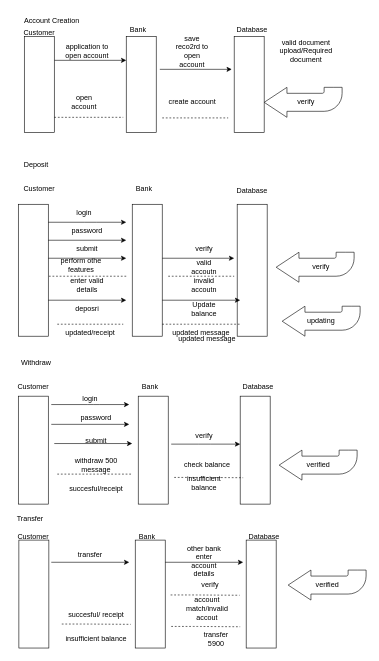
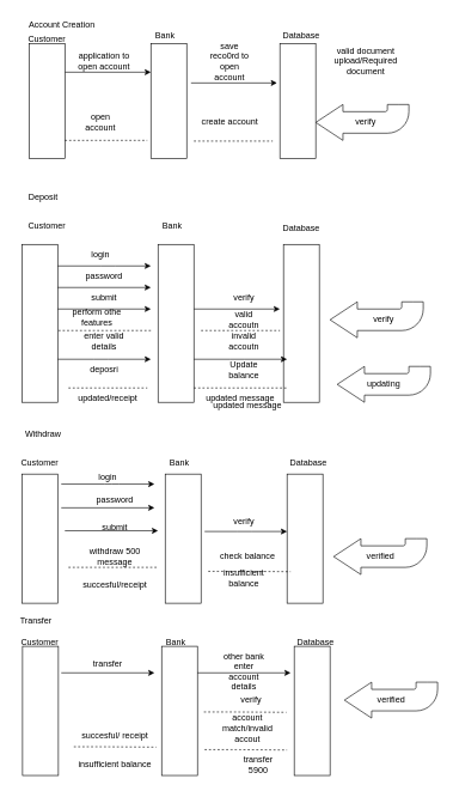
  <mxCell id="0" />
  <mxCell id="1" parent="0" />
  <mxCell id="2" style="edgeStyle=none;html=1;exitX=1;exitY=0.25;exitDx=0;exitDy=0;entryX=0;entryY=0.25;entryDx=0;entryDy=0;" parent="1" source="3" target="5" edge="1"><mxGeometry relative="1" as="geometry" /></mxCell>
  <mxCell id="3" value="" style="whiteSpace=wrap;html=1;" parent="1" vertex="1"><mxGeometry x="40" y="60" width="50" height="160" as="geometry" /></mxCell>
  <mxCell id="4" value="Customer" style="text;strokeColor=none;align=center;fillColor=none;html=1;verticalAlign=middle;whiteSpace=wrap;rounded=0;" parent="1" vertex="1"><mxGeometry x="35" y="39" width="60" height="30" as="geometry" /></mxCell>
  <mxCell id="5" value="" style="whiteSpace=wrap;html=1;" parent="1" vertex="1"><mxGeometry x="210" y="60" width="50" height="160" as="geometry" /></mxCell>
  <mxCell id="6" value="" style="whiteSpace=wrap;html=1;" parent="1" vertex="1"><mxGeometry x="390" y="60" width="50" height="160" as="geometry" /></mxCell>
  <mxCell id="7" value="Bank" style="text;strokeColor=none;align=center;fillColor=none;html=1;verticalAlign=middle;whiteSpace=wrap;rounded=0;" parent="1" vertex="1"><mxGeometry x="200" y="39" width="60" height="20" as="geometry" /></mxCell>
  <mxCell id="8" value="Database" style="text;strokeColor=none;align=center;fillColor=none;html=1;verticalAlign=middle;whiteSpace=wrap;rounded=0;" parent="1" vertex="1"><mxGeometry x="380" y="31.5" width="80" height="35" as="geometry" /></mxCell>
  <mxCell id="9" style="edgeStyle=none;html=1;exitX=1;exitY=0.25;exitDx=0;exitDy=0;entryX=0;entryY=0.25;entryDx=0;entryDy=0;" parent="1" edge="1"><mxGeometry relative="1" as="geometry"><mxPoint x="266" y="115" as="sourcePoint" /><mxPoint x="386" y="115" as="targetPoint" /></mxGeometry></mxCell>
  <mxCell id="10" value="application to open account" style="text;strokeColor=none;align=center;fillColor=none;html=1;verticalAlign=middle;whiteSpace=wrap;rounded=0;" parent="1" vertex="1"><mxGeometry x="100" y="69" width="90" height="30" as="geometry" /></mxCell>
- <mxCell id="11" value="save reco2rd to open account" style="text;strokeColor=none;align=center;fillColor=none;html=1;verticalAlign=middle;whiteSpace=wrap;rounded=0;" parent="1" vertex="1"><mxGeometry x="290" y="70" width="60" height="30" as="geometry" /></mxCell>
+ <mxCell id="11" value="save reco0rd to open account" style="text;strokeColor=none;align=center;fillColor=none;html=1;verticalAlign=middle;whiteSpace=wrap;rounded=0;" parent="1" vertex="1"><mxGeometry x="290" y="70" width="60" height="30" as="geometry" /></mxCell>
  <mxCell id="12" value="" style="html=1;shadow=0;dashed=0;align=center;verticalAlign=middle;shape=mxgraph.arrows2.bendArrow;dy=15;dx=38;notch=0;arrowHead=55;rounded=1;direction=west;" parent="1" vertex="1"><mxGeometry x="440" y="145" width="130" height="50" as="geometry" /></mxCell>
  <mxCell id="13" value="valid document upload/Required document" style="text;strokeColor=none;align=center;fillColor=none;html=1;verticalAlign=middle;whiteSpace=wrap;rounded=0;" parent="1" vertex="1"><mxGeometry x="480" y="70" width="60" height="30" as="geometry" /></mxCell>
  <mxCell id="14" value="create account" style="text;html=1;align=center;verticalAlign=middle;resizable=0;points=[];autosize=1;strokeColor=none;fillColor=none;" parent="1" vertex="1"><mxGeometry x="270" y="155" width="100" height="30" as="geometry" /></mxCell>
  <mxCell id="15" value="" style="endArrow=none;dashed=1;html=1;" parent="1" edge="1"><mxGeometry width="50" height="50" relative="1" as="geometry"><mxPoint x="270" y="196" as="sourcePoint" /><mxPoint x="380" y="196" as="targetPoint" /><Array as="points" /></mxGeometry></mxCell>
  <mxCell id="16" value="" style="endArrow=none;dashed=1;html=1;entryX=-0.1;entryY=0.618;entryDx=0;entryDy=0;entryPerimeter=0;" parent="1" edge="1"><mxGeometry width="50" height="50" relative="1" as="geometry"><mxPoint x="90" y="195.04" as="sourcePoint" /><mxPoint x="205" y="195" as="targetPoint" /><Array as="points" /></mxGeometry></mxCell>
  <mxCell id="17" value="open account" style="text;strokeColor=none;align=center;fillColor=none;html=1;verticalAlign=middle;whiteSpace=wrap;rounded=0;" parent="1" vertex="1"><mxGeometry x="110" y="155" width="60" height="30" as="geometry" /></mxCell>
  <mxCell id="18" value="" style="whiteSpace=wrap;html=1;" parent="1" vertex="1"><mxGeometry x="30" y="340" width="50" height="220" as="geometry" /></mxCell>
  <mxCell id="19" value="Deposit" style="text;strokeColor=none;align=center;fillColor=none;html=1;verticalAlign=middle;whiteSpace=wrap;rounded=0;" parent="1" vertex="1"><mxGeometry x="30" y="260" width="60" height="30" as="geometry" /></mxCell>
  <mxCell id="20" value="Customer" style="text;strokeColor=none;align=center;fillColor=none;html=1;verticalAlign=middle;whiteSpace=wrap;rounded=0;" parent="1" vertex="1"><mxGeometry x="35" y="300" width="60" height="30" as="geometry" /></mxCell>
  <mxCell id="21" value="" style="whiteSpace=wrap;html=1;" parent="1" vertex="1"><mxGeometry x="220" y="340" width="50" height="220" as="geometry" /></mxCell>
  <mxCell id="22" value="" style="whiteSpace=wrap;html=1;" parent="1" vertex="1"><mxGeometry x="395" y="340" width="50" height="220" as="geometry" /></mxCell>
  <mxCell id="23" value="&lt;span style=&quot;color: rgba(0, 0, 0, 0); font-family: monospace; font-size: 0px; text-align: start;&quot;&gt;%3CmxGraphModel%3E%3Croot%3E%3CmxCell%20id%3D%220%22%2F%3E%3CmxCell%20id%3D%221%22%20parent%3D%220%22%2F%3E%3CmxCell%20id%3D%222%22%20value%3D%22Bank%22%20style%3D%22text%3BstrokeColor%3Dnone%3Balign%3Dcenter%3BfillColor%3Dnone%3Bhtml%3D1%3BverticalAlign%3Dmiddle%3BwhiteSpace%3Dwrap%3Brounded%3D0%3B%22%20vertex%3D%221%22%20parent%3D%221%22%3E%3CmxGeometry%20x%3D%22210%22%20y%3D%2210%22%20width%3D%2260%22%20height%3D%2220%22%20as%3D%22geometry%22%2F%3E%3C%2FmxCell%3E%3C%2Froot%3E%3C%2FmxGraphModel%3E&lt;/span&gt;&lt;span style=&quot;color: rgba(0, 0, 0, 0); font-family: monospace; font-size: 0px; text-align: start;&quot;&gt;%3CmxGraphModel%3E%3Croot%3E%3CmxCell%20id%3D%220%22%2F%3E%3CmxCell%20id%3D%221%22%20parent%3D%220%22%2F%3E%3CmxCell%20id%3D%222%22%20value%3D%22Bank%22%20style%3D%22text%3BstrokeColor%3Dnone%3Balign%3Dcenter%3BfillColor%3Dnone%3Bhtml%3D1%3BverticalAlign%3Dmiddle%3BwhiteSpace%3Dwrap%3Brounded%3D0%3B%22%20vertex%3D%221%22%20parent%3D%221%22%3E%3CmxGeometry%20x%3D%22210%22%20y%3D%2210%22%20width%3D%2260%22%20height%3D%2220%22%20as%3D%22geometry%22%2F%3E%3C%2FmxCell%3E%3C%2Froot%3E%3C%2FmxGraphModel%3E&lt;/span&gt;" style="text;strokeColor=none;align=center;fillColor=none;html=1;verticalAlign=middle;whiteSpace=wrap;rounded=0;" parent="1" vertex="1"><mxGeometry x="500" y="200" width="60" height="30" as="geometry" /></mxCell>
  <mxCell id="24" value="Bank" style="text;strokeColor=none;align=center;fillColor=none;html=1;verticalAlign=middle;whiteSpace=wrap;rounded=0;" parent="1" vertex="1"><mxGeometry x="210" y="305" width="60" height="20" as="geometry" /></mxCell>
  <mxCell id="25" value="&lt;span style=&quot;color: rgba(0, 0, 0, 0); font-family: monospace; font-size: 0px; text-align: start;&quot;&gt;%3CmxGraphModel%3E%3Croot%3E%3CmxCell%20id%3D%220%22%2F%3E%3CmxCell%20id%3D%221%22%20parent%3D%220%22%2F%3E%3CmxCell%20id%3D%222%22%20value%3D%22Database%22%20style%3D%22text%3BstrokeColor%3Dnone%3Balign%3Dcenter%3BfillColor%3Dnone%3Bhtml%3D1%3BverticalAlign%3Dmiddle%3BwhiteSpace%3Dwrap%3Brounded%3D0%3B%22%20vertex%3D%221%22%20parent%3D%221%22%3E%3CmxGeometry%20x%3D%22390%22%20width%3D%2280%22%20height%3D%2235%22%20as%3D%22geometry%22%2F%3E%3C%2FmxCell%3E%3C%2Froot%3E%3C%2FmxGraphModel%3E&lt;/span&gt;" style="text;strokeColor=none;align=center;fillColor=none;html=1;verticalAlign=middle;whiteSpace=wrap;rounded=0;" parent="1" vertex="1"><mxGeometry x="500" y="200" width="60" height="30" as="geometry" /></mxCell>
  <mxCell id="26" value="Database" style="text;strokeColor=none;align=center;fillColor=none;html=1;verticalAlign=middle;whiteSpace=wrap;rounded=0;" parent="1" vertex="1"><mxGeometry x="380" y="300" width="80" height="35" as="geometry" /></mxCell>
  <mxCell id="27" value="" style="endArrow=classic;html=1;" parent="1" edge="1"><mxGeometry width="50" height="50" relative="1" as="geometry"><mxPoint x="80" y="370" as="sourcePoint" /><mxPoint x="210" y="370" as="targetPoint" /><Array as="points"><mxPoint x="150" y="370" /></Array></mxGeometry></mxCell>
  <mxCell id="28" value="" style="endArrow=classic;html=1;" parent="1" edge="1"><mxGeometry width="50" height="50" relative="1" as="geometry"><mxPoint x="80" y="400" as="sourcePoint" /><mxPoint x="210" y="400" as="targetPoint" /></mxGeometry></mxCell>
  <mxCell id="29" value="" style="endArrow=classic;html=1;" parent="1" edge="1"><mxGeometry width="50" height="50" relative="1" as="geometry"><mxPoint x="80" y="430" as="sourcePoint" /><mxPoint x="210" y="430" as="targetPoint" /><Array as="points"><mxPoint x="80" y="430" /></Array></mxGeometry></mxCell>
  <mxCell id="30" value="login" style="text;strokeColor=none;align=center;fillColor=none;html=1;verticalAlign=middle;whiteSpace=wrap;rounded=0;" parent="1" vertex="1"><mxGeometry x="110" y="340" width="60" height="30" as="geometry" /></mxCell>
  <mxCell id="31" value="password" style="text;strokeColor=none;align=center;fillColor=none;html=1;verticalAlign=middle;whiteSpace=wrap;rounded=0;" parent="1" vertex="1"><mxGeometry x="115" y="370" width="60" height="30" as="geometry" /></mxCell>
  <mxCell id="32" value="submit" style="text;strokeColor=none;align=center;fillColor=none;html=1;verticalAlign=middle;whiteSpace=wrap;rounded=0;" parent="1" vertex="1"><mxGeometry x="115" y="400" width="60" height="30" as="geometry" /></mxCell>
  <mxCell id="33" value="" style="endArrow=classic;html=1;" parent="1" edge="1"><mxGeometry width="50" height="50" relative="1" as="geometry"><mxPoint x="270" y="430" as="sourcePoint" /><mxPoint x="390" y="430" as="targetPoint" /><Array as="points" /></mxGeometry></mxCell>
  <mxCell id="34" value="verify" style="text;strokeColor=none;align=center;fillColor=none;html=1;verticalAlign=middle;whiteSpace=wrap;rounded=0;" parent="1" vertex="1"><mxGeometry x="310" y="400" width="60" height="30" as="geometry" /></mxCell>
  <mxCell id="35" value="" style="html=1;shadow=0;dashed=0;align=center;verticalAlign=middle;shape=mxgraph.arrows2.bendArrow;dy=15;dx=38;notch=0;arrowHead=55;rounded=1;direction=west;" parent="1" vertex="1"><mxGeometry x="460" y="420" width="130" height="50" as="geometry" /></mxCell>
  <mxCell id="36" value="" style="endArrow=none;dashed=1;html=1;" parent="1" edge="1"><mxGeometry width="50" height="50" relative="1" as="geometry"><mxPoint x="280" y="460" as="sourcePoint" /><mxPoint x="390" y="460" as="targetPoint" /><Array as="points"><mxPoint x="320" y="460" /></Array></mxGeometry></mxCell>
  <mxCell id="37" value="valid accoutn" style="text;strokeColor=none;align=center;fillColor=none;html=1;verticalAlign=middle;whiteSpace=wrap;rounded=0;" parent="1" vertex="1"><mxGeometry x="310" y="430" width="60" height="30" as="geometry" /></mxCell>
  <mxCell id="38" value="invalid accoutn" style="text;strokeColor=none;align=center;fillColor=none;html=1;verticalAlign=middle;whiteSpace=wrap;rounded=0;" parent="1" vertex="1"><mxGeometry x="310" y="460" width="60" height="30" as="geometry" /></mxCell>
  <mxCell id="39" value="" style="endArrow=none;dashed=1;html=1;" parent="1" edge="1"><mxGeometry width="50" height="50" relative="1" as="geometry"><mxPoint x="81" y="460" as="sourcePoint" /><mxPoint x="211" y="460" as="targetPoint" /><Array as="points"><mxPoint x="121" y="460" /></Array></mxGeometry></mxCell>
  <mxCell id="40" value="perform othe features" style="text;strokeColor=none;align=center;fillColor=none;html=1;verticalAlign=middle;whiteSpace=wrap;rounded=0;" parent="1" vertex="1"><mxGeometry x="90" y="441" width="90" as="geometry" /></mxCell>
  <mxCell id="41" value="enter valid details" style="text;strokeColor=none;align=center;fillColor=none;html=1;verticalAlign=middle;whiteSpace=wrap;rounded=0;" parent="1" vertex="1"><mxGeometry x="115" y="460" width="60" height="30" as="geometry" /></mxCell>
  <mxCell id="42" value="deposri" style="text;strokeColor=none;align=center;fillColor=none;html=1;verticalAlign=middle;whiteSpace=wrap;rounded=0;" parent="1" vertex="1"><mxGeometry x="115" y="500" width="60" height="30" as="geometry" /></mxCell>
  <mxCell id="43" value="" style="endArrow=classic;html=1;" parent="1" edge="1"><mxGeometry width="50" height="50" relative="1" as="geometry"><mxPoint x="80" y="500" as="sourcePoint" /><mxPoint x="210" y="500" as="targetPoint" /><Array as="points"><mxPoint x="80" y="500" /><mxPoint x="140" y="500" /></Array></mxGeometry></mxCell>
  <mxCell id="44" value="" style="endArrow=classic;html=1;" parent="1" edge="1"><mxGeometry width="50" height="50" relative="1" as="geometry"><mxPoint x="270" y="500" as="sourcePoint" /><mxPoint x="400" y="500" as="targetPoint" /><Array as="points"><mxPoint x="270" y="500" /><mxPoint x="330" y="500" /></Array></mxGeometry></mxCell>
  <mxCell id="45" value="Update balance" style="text;strokeColor=none;align=center;fillColor=none;html=1;verticalAlign=middle;whiteSpace=wrap;rounded=0;" parent="1" vertex="1"><mxGeometry x="310" y="500" width="60" height="30" as="geometry" /></mxCell>
  <mxCell id="46" value="" style="html=1;shadow=0;dashed=0;align=center;verticalAlign=middle;shape=mxgraph.arrows2.bendArrow;dy=15;dx=38;notch=0;arrowHead=55;rounded=1;direction=west;" parent="1" vertex="1"><mxGeometry x="470" y="510" width="130" height="50" as="geometry" /></mxCell>
  <mxCell id="47" value="" style="endArrow=none;dashed=1;html=1;" parent="1" edge="1"><mxGeometry width="50" height="50" relative="1" as="geometry"><mxPoint x="270" y="540" as="sourcePoint" /><mxPoint x="400" y="540" as="targetPoint" /><Array as="points"><mxPoint x="310" y="540" /></Array></mxGeometry></mxCell>
  <mxCell id="48" value="updating" style="text;strokeColor=none;align=center;fillColor=none;html=1;verticalAlign=middle;whiteSpace=wrap;rounded=0;" parent="1" vertex="1"><mxGeometry x="505" y="520" width="60" height="30" as="geometry" /></mxCell>
  <mxCell id="49" value="verify" style="text;strokeColor=none;align=center;fillColor=none;html=1;verticalAlign=middle;whiteSpace=wrap;rounded=0;" parent="1" vertex="1"><mxGeometry x="505" y="430" width="60" height="30" as="geometry" /></mxCell>
  <mxCell id="50" value="updated message" style="text;strokeColor=none;align=center;fillColor=none;html=1;verticalAlign=middle;whiteSpace=wrap;rounded=0;" parent="1" vertex="1"><mxGeometry x="280" y="540" width="110" height="30" as="geometry" /></mxCell>
  <mxCell id="51" value="" style="endArrow=none;dashed=1;html=1;" parent="1" edge="1"><mxGeometry width="50" height="50" relative="1" as="geometry"><mxPoint x="95" y="540" as="sourcePoint" /><mxPoint x="205" y="540" as="targetPoint" /><Array as="points"><mxPoint x="135" y="540" /></Array></mxGeometry></mxCell>
  <mxCell id="52" value="updated/receipt" style="text;strokeColor=none;align=center;fillColor=none;html=1;verticalAlign=middle;whiteSpace=wrap;rounded=0;" parent="1" vertex="1"><mxGeometry x="120" y="540" width="60" height="30" as="geometry" /></mxCell>
  <mxCell id="53" value="verify" style="text;strokeColor=none;align=center;fillColor=none;html=1;verticalAlign=middle;whiteSpace=wrap;rounded=0;" parent="1" vertex="1"><mxGeometry x="480" y="155" width="60" height="30" as="geometry" /></mxCell>
  <mxCell id="54" value="Withdraw" style="text;strokeColor=none;align=center;fillColor=none;html=1;verticalAlign=middle;whiteSpace=wrap;rounded=0;" parent="1" vertex="1"><mxGeometry x="30" y="590" width="60" height="30" as="geometry" /></mxCell>
  <mxCell id="55" value="" style="whiteSpace=wrap;html=1;" parent="1" vertex="1"><mxGeometry x="30" y="660" width="50" height="180" as="geometry" /></mxCell>
  <mxCell id="56" value="" style="whiteSpace=wrap;html=1;" parent="1" vertex="1"><mxGeometry x="400" y="660" width="50" height="180" as="geometry" /></mxCell>
  <mxCell id="57" value="" style="whiteSpace=wrap;html=1;" parent="1" vertex="1"><mxGeometry x="230" y="660" width="50" height="180" as="geometry" /></mxCell>
  <mxCell id="58" value="Customer" style="text;strokeColor=none;align=center;fillColor=none;html=1;verticalAlign=middle;whiteSpace=wrap;rounded=0;" parent="1" vertex="1"><mxGeometry x="25" y="630" width="60" height="30" as="geometry" /></mxCell>
  <mxCell id="59" value="Bank" style="text;strokeColor=none;align=center;fillColor=none;html=1;verticalAlign=middle;whiteSpace=wrap;rounded=0;" parent="1" vertex="1"><mxGeometry x="220" y="630" width="60" height="30" as="geometry" /></mxCell>
  <mxCell id="60" value="Database" style="text;strokeColor=none;align=center;fillColor=none;html=1;verticalAlign=middle;whiteSpace=wrap;rounded=0;" parent="1" vertex="1"><mxGeometry x="400" y="630" width="60" height="30" as="geometry" /></mxCell>
  <mxCell id="61" value="" style="endArrow=classic;html=1;" parent="1" edge="1"><mxGeometry width="50" height="50" relative="1" as="geometry"><mxPoint x="85" y="674" as="sourcePoint" /><mxPoint x="215" y="674" as="targetPoint" /><Array as="points"><mxPoint x="155" y="674" /></Array></mxGeometry></mxCell>
  <mxCell id="62" value="" style="endArrow=classic;html=1;" parent="1" edge="1"><mxGeometry width="50" height="50" relative="1" as="geometry"><mxPoint x="85" y="707" as="sourcePoint" /><mxPoint x="215" y="707" as="targetPoint" /><Array as="points" /></mxGeometry></mxCell>
  <mxCell id="63" value="" style="endArrow=classic;html=1;" parent="1" edge="1"><mxGeometry width="50" height="50" relative="1" as="geometry"><mxPoint x="90" y="739" as="sourcePoint" /><mxPoint x="220" y="739" as="targetPoint" /><Array as="points" /></mxGeometry></mxCell>
  <mxCell id="64" value="login" style="text;strokeColor=none;align=center;fillColor=none;html=1;verticalAlign=middle;whiteSpace=wrap;rounded=0;" parent="1" vertex="1"><mxGeometry x="120" y="650" width="60" height="30" as="geometry" /></mxCell>
  <mxCell id="65" value="password" style="text;strokeColor=none;align=center;fillColor=none;html=1;verticalAlign=middle;whiteSpace=wrap;rounded=0;" parent="1" vertex="1"><mxGeometry x="130" y="682" width="60" height="30" as="geometry" /></mxCell>
  <mxCell id="66" value="submit" style="text;strokeColor=none;align=center;fillColor=none;html=1;verticalAlign=middle;whiteSpace=wrap;rounded=0;" parent="1" vertex="1"><mxGeometry x="130" y="720" width="60" height="30" as="geometry" /></mxCell>
  <mxCell id="67" value="" style="endArrow=classic;html=1;" parent="1" edge="1"><mxGeometry width="50" height="50" relative="1" as="geometry"><mxPoint x="285" y="740" as="sourcePoint" /><mxPoint x="400" y="740" as="targetPoint" /><Array as="points"><mxPoint x="340" y="740" /></Array></mxGeometry></mxCell>
  <mxCell id="68" value="verify" style="text;strokeColor=none;align=center;fillColor=none;html=1;verticalAlign=middle;whiteSpace=wrap;rounded=0;" parent="1" vertex="1"><mxGeometry x="310" y="712" width="60" height="30" as="geometry" /></mxCell>
  <mxCell id="69" value="verified" style="html=1;shadow=0;dashed=0;align=center;verticalAlign=middle;shape=mxgraph.arrows2.bendArrow;dy=15;dx=38;notch=0;arrowHead=55;rounded=1;direction=west;" parent="1" vertex="1"><mxGeometry x="465" y="750" width="130" height="50" as="geometry" /></mxCell>
  <mxCell id="70" value="updated message" style="text;strokeColor=none;align=center;fillColor=none;html=1;verticalAlign=middle;whiteSpace=wrap;rounded=0;" parent="1" vertex="1"><mxGeometry x="290" y="550" width="110" height="30" as="geometry" /></mxCell>
  <mxCell id="71" value="check balance" style="text;strokeColor=none;align=center;fillColor=none;html=1;verticalAlign=middle;whiteSpace=wrap;rounded=0;" parent="1" vertex="1"><mxGeometry x="305" y="760" width="80" height="30" as="geometry" /></mxCell>
  <mxCell id="72" value="insufficient balance" style="text;strokeColor=none;align=center;fillColor=none;html=1;verticalAlign=middle;whiteSpace=wrap;rounded=0;" parent="1" vertex="1"><mxGeometry x="310" y="790" width="60" height="30" as="geometry" /></mxCell>
  <mxCell id="73" value="" style="endArrow=none;dashed=1;html=1;" parent="1" edge="1"><mxGeometry width="50" height="50" relative="1" as="geometry"><mxPoint x="95" y="790" as="sourcePoint" /><mxPoint x="220" y="790" as="targetPoint" /><Array as="points"><mxPoint x="135" y="790" /></Array></mxGeometry></mxCell>
  <mxCell id="74" value="withdraw 500 message" style="text;strokeColor=none;align=center;fillColor=none;html=1;verticalAlign=middle;whiteSpace=wrap;rounded=0;" parent="1" vertex="1"><mxGeometry x="100" y="760" width="120" height="30" as="geometry" /></mxCell>
  <mxCell id="75" value="succesful/receipt" style="text;strokeColor=none;align=center;fillColor=none;html=1;verticalAlign=middle;whiteSpace=wrap;rounded=0;" parent="1" vertex="1"><mxGeometry x="105" y="800" width="110" height="30" as="geometry" /></mxCell>
  <mxCell id="76" value="Account Creation" style="text;strokeColor=none;align=center;fillColor=none;html=1;verticalAlign=middle;whiteSpace=wrap;rounded=0;" parent="1" vertex="1"><mxGeometry x="31" width="110" height="30" as="geometry" y="20" /></mxCell>
  <mxCell id="77" value="Transfer" style="text;strokeColor=none;align=center;fillColor=none;html=1;verticalAlign=middle;whiteSpace=wrap;rounded=0;" parent="1" vertex="1"><mxGeometry x="20" y="850" width="60" height="30" as="geometry" /></mxCell>
  <mxCell id="78" value="" style="whiteSpace=wrap;html=1;" parent="1" vertex="1"><mxGeometry x="31" y="900" width="50" height="180" as="geometry" /></mxCell>
  <mxCell id="79" value="" style="whiteSpace=wrap;html=1;" parent="1" vertex="1"><mxGeometry x="225" y="900" width="50" height="180" as="geometry" /></mxCell>
  <mxCell id="80" value="" style="whiteSpace=wrap;html=1;" parent="1" vertex="1"><mxGeometry x="410" y="900" width="50" height="180" as="geometry" /></mxCell>
  <mxCell id="81" value="Customer" style="text;strokeColor=none;align=center;fillColor=none;html=1;verticalAlign=middle;whiteSpace=wrap;rounded=0;" parent="1" vertex="1"><mxGeometry x="25" y="880" width="60" height="30" as="geometry" /></mxCell>
  <mxCell id="82" value="Bank" style="text;strokeColor=none;align=center;fillColor=none;html=1;verticalAlign=middle;whiteSpace=wrap;rounded=0;" parent="1" vertex="1"><mxGeometry x="215" y="880" width="60" height="30" as="geometry" /></mxCell>
  <mxCell id="83" value="Database" style="text;strokeColor=none;align=center;fillColor=none;html=1;verticalAlign=middle;whiteSpace=wrap;rounded=0;" parent="1" vertex="1"><mxGeometry x="410" y="880" width="60" height="30" as="geometry" /></mxCell>
  <mxCell id="84" value="" style="endArrow=classic;html=1;" parent="1" edge="1"><mxGeometry width="50" height="50" relative="1" as="geometry"><mxPoint x="85" y="937" as="sourcePoint" /><mxPoint x="215" y="937" as="targetPoint" /><Array as="points" /></mxGeometry></mxCell>
  <mxCell id="85" value="transfer" style="text;strokeColor=none;align=center;fillColor=none;html=1;verticalAlign=middle;whiteSpace=wrap;rounded=0;" parent="1" vertex="1"><mxGeometry x="120" y="910" width="60" height="30" as="geometry" /></mxCell>
  <mxCell id="86" value="" style="endArrow=classic;html=1;" parent="1" edge="1"><mxGeometry width="50" height="50" relative="1" as="geometry"><mxPoint x="275" y="937" as="sourcePoint" /><mxPoint x="405" y="937" as="targetPoint" /><Array as="points" /></mxGeometry></mxCell>
  <mxCell id="87" value="other bank&lt;br&gt;enter account details" style="text;strokeColor=none;align=center;fillColor=none;html=1;verticalAlign=middle;whiteSpace=wrap;rounded=0;" parent="1" vertex="1"><mxGeometry x="310" y="920" width="60" height="30" as="geometry" /></mxCell>
  <mxCell id="88" value="verified" style="html=1;shadow=0;dashed=0;align=center;verticalAlign=middle;shape=mxgraph.arrows2.bendArrow;dy=15;dx=38;notch=0;arrowHead=55;rounded=1;direction=west;" parent="1" vertex="1"><mxGeometry x="480" y="950" width="130" height="50" as="geometry" /></mxCell>
  <mxCell id="89" value="" style="endArrow=none;dashed=1;html=1;" parent="1" edge="1"><mxGeometry width="50" height="50" relative="1" as="geometry"><mxPoint x="290" y="795.5" as="sourcePoint" /><mxPoint x="405" y="796" as="targetPoint" /><Array as="points"><mxPoint x="330" y="795.5" /></Array></mxGeometry></mxCell>
  <mxCell id="90" value="verify" style="text;strokeColor=none;align=center;fillColor=none;html=1;verticalAlign=middle;whiteSpace=wrap;rounded=0;" parent="1" vertex="1"><mxGeometry x="320" y="960" width="60" height="30" as="geometry" /></mxCell>
  <mxCell id="91" value="account match/invalid accout" style="text;strokeColor=none;align=center;fillColor=none;html=1;verticalAlign=middle;whiteSpace=wrap;rounded=0;" parent="1" vertex="1"><mxGeometry x="290" y="999" width="110" height="30" as="geometry" /></mxCell>
  <mxCell id="92" value="" style="endArrow=none;dashed=1;html=1;" parent="1" edge="1"><mxGeometry width="50" height="50" relative="1" as="geometry"><mxPoint x="285" y="1044" as="sourcePoint" /><mxPoint x="400" y="1044.5" as="targetPoint" /><Array as="points"><mxPoint x="325" y="1044" /></Array></mxGeometry></mxCell>
  <mxCell id="93" value="" style="endArrow=none;dashed=1;html=1;" parent="1" edge="1"><mxGeometry width="50" height="50" relative="1" as="geometry"><mxPoint x="284" y="991.5" as="sourcePoint" /><mxPoint x="399" y="992" as="targetPoint" /><Array as="points"><mxPoint x="324" y="991.5" /></Array></mxGeometry></mxCell>
  <mxCell id="94" value="transfer 5900" style="text;strokeColor=none;align=center;fillColor=none;html=1;verticalAlign=middle;whiteSpace=wrap;rounded=0;" parent="1" vertex="1"><mxGeometry x="330" y="1050" width="60" height="30" as="geometry" /></mxCell>
  <mxCell id="95" value="" style="endArrow=none;dashed=1;html=1;" parent="1" edge="1"><mxGeometry width="50" height="50" relative="1" as="geometry"><mxPoint x="102.5" y="1040" as="sourcePoint" /><mxPoint x="217.5" y="1040.5" as="targetPoint" /><Array as="points"><mxPoint x="142.5" y="1040" /></Array></mxGeometry></mxCell>
  <mxCell id="96" value="succesful/ receipt" style="text;strokeColor=none;align=center;fillColor=none;html=1;verticalAlign=middle;whiteSpace=wrap;rounded=0;" parent="1" vertex="1"><mxGeometry x="110" y="1010" width="100" height="30" as="geometry" /></mxCell>
  <mxCell id="97" value="insufficient balance" style="text;strokeColor=none;align=center;fillColor=none;html=1;verticalAlign=middle;whiteSpace=wrap;rounded=0;" parent="1" vertex="1"><mxGeometry x="100" y="1050" width="120" height="30" as="geometry" /></mxCell>
